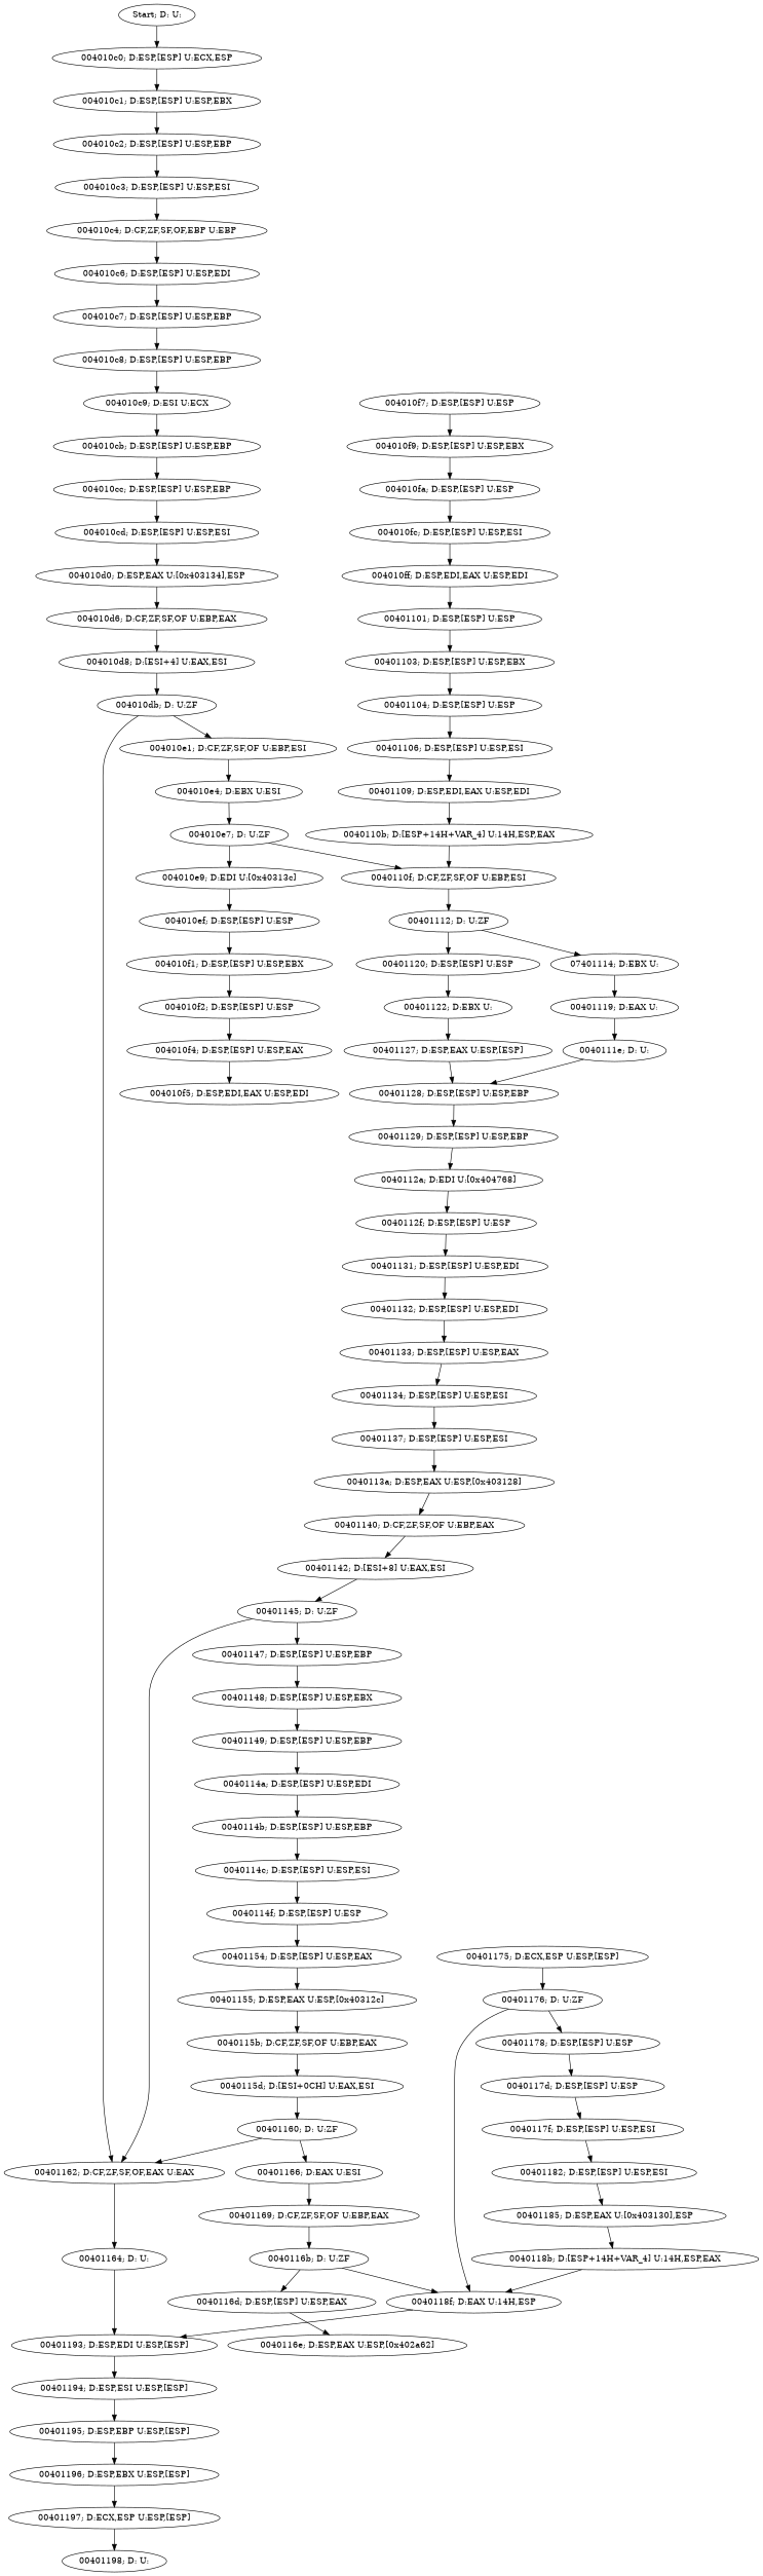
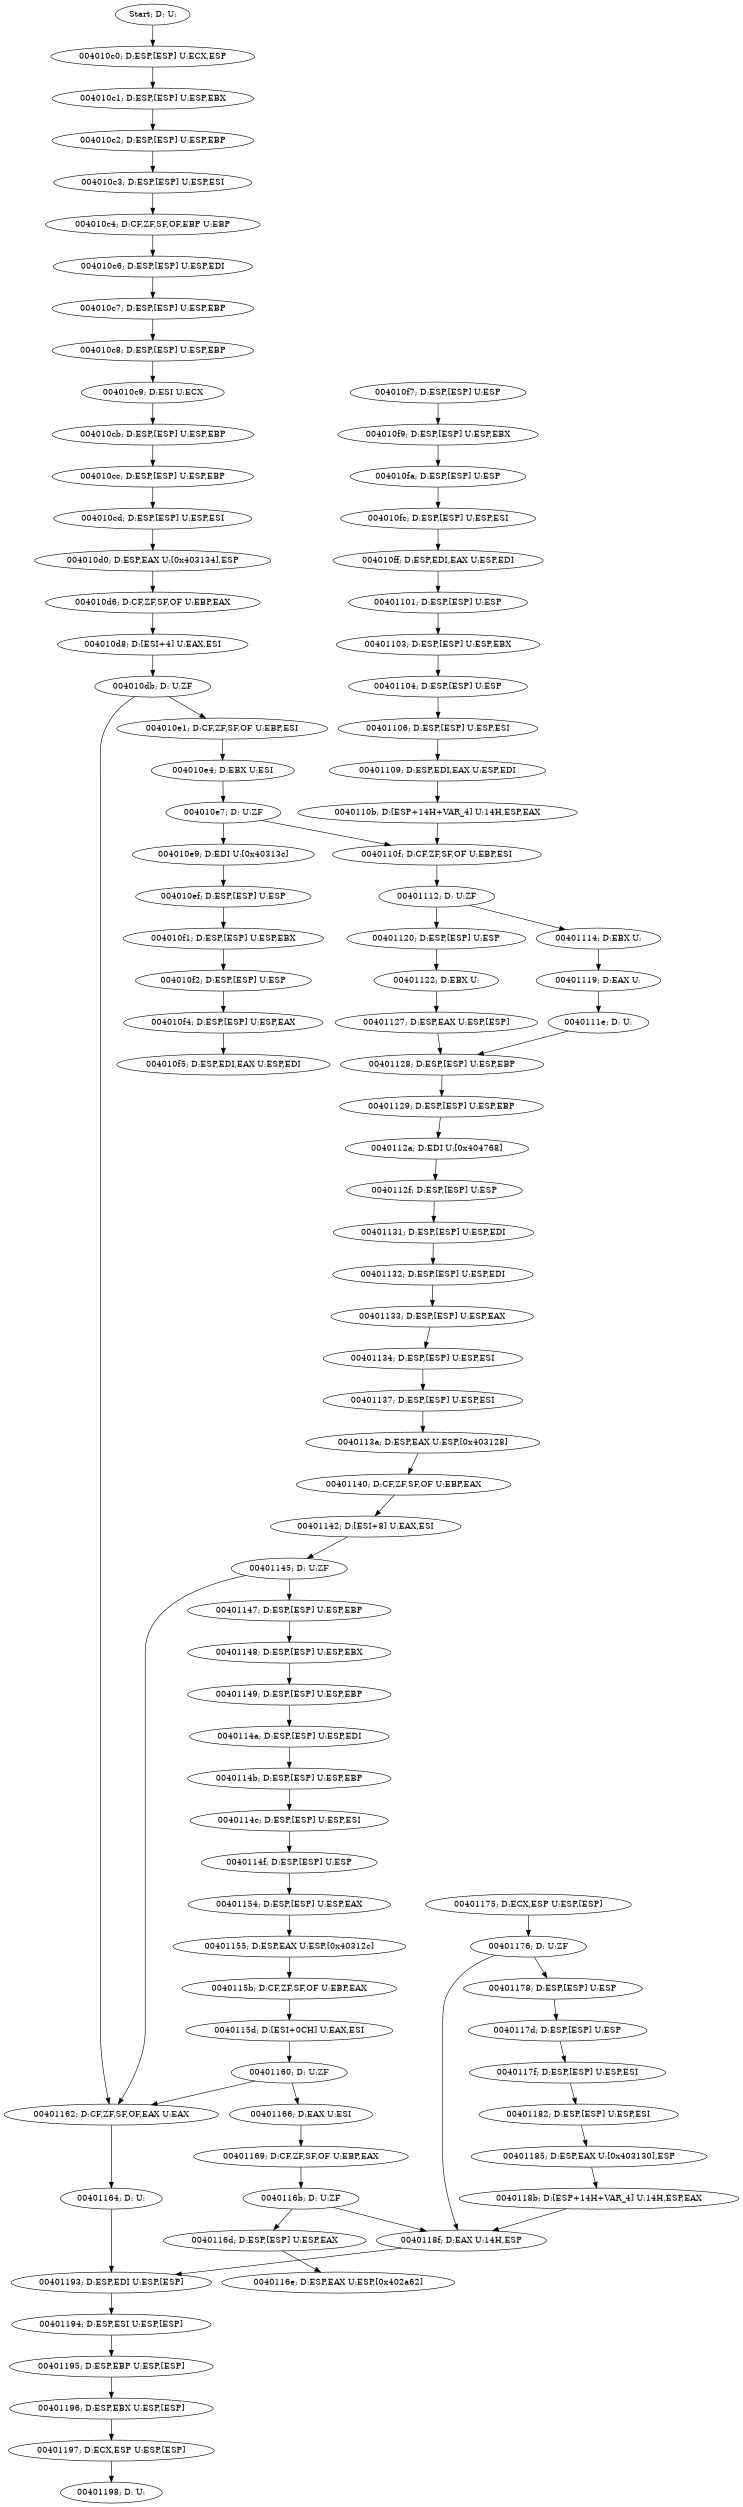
  digraph {
    n1 [label="Start; D: U:"]
    n2 [label="004010c0; D:ESP,[ESP] U:ECX,ESP"]
    n3 [label="004010c1; D:ESP,[ESP] U:ESP,EBX"]
    n4 [label="004010c2; D:ESP,[ESP] U:ESP,EBP"]
    n5 [label="004010c3; D:ESP,[ESP] U:ESP,ESI"]
    n6 [label="004010c4; D:CF,ZF,SF,OF,EBP U:EBP"]
    n7 [label="004010c6; D:ESP,[ESP] U:ESP,EDI"]
    n8 [label="004010c7; D:ESP,[ESP] U:ESP,EBP"]
    n9 [label="004010c8; D:ESP,[ESP] U:ESP,EBP"]
    n10 [label="004010c9; D:ESI U:ECX"]
    n11 [label="004010cb; D:ESP,[ESP] U:ESP,EBP"]
    n12 [label="004010cc; D:ESP,[ESP] U:ESP,EBP"]
    n13 [label="004010cd; D:ESP,[ESP] U:ESP,ESI"]
    n14 [label="004010d0; D:ESP,EAX U:[0x403134],ESP"]
    n15 [label="004010d6; D:CF,ZF,SF,OF U:EBP,EAX"]
    n16 [label="004010d8; D:[ESI+4] U:EAX,ESI"]
    n17 [label="004010db; D: U:ZF"]
    n18 [label="004010e1; D:CF,ZF,SF,OF U:EBP,ESI"]
    n19 [label="00401162; D:CF,ZF,SF,OF,EAX U:EAX"]
    n20 [label="004010e4; D:EBX U:ESI"]
    n21 [label="00401164; D: U:"]
    n22 [label="004010e7; D: U:ZF"]
    n23 [label="004010e9; D:EDI U:[0x40313c]"]
    n24 [label="0040110f; D:CF,ZF,SF,OF U:EBP,ESI"]
    n25 [label="004010ef; D:ESP,[ESP] U:ESP"]
    n26 [label="00401112; D: U:ZF"]
    n27 [label="004010f1; D:ESP,[ESP] U:ESP,EBX"]
    n28 [label="004010f2; D:ESP,[ESP] U:ESP"]
    n29 [label="004010f4; D:ESP,[ESP] U:ESP,EAX"]
    n30 [label="004010f5; D:ESP,EDI,EAX U:ESP,EDI"]
    n31 [label="004010f7; D:ESP,[ESP] U:ESP"]
    n32 [label="004010f9; D:ESP,[ESP] U:ESP,EBX"]
    n33 [label="004010fa; D:ESP,[ESP] U:ESP"]
    n34 [label="004010fc; D:ESP,[ESP] U:ESP,ESI"]
    n35 [label="004010ff; D:ESP,EDI,EAX U:ESP,EDI"]
    n36 [label="00401101; D:ESP,[ESP] U:ESP"]
    n37 [label="00401103; D:ESP,[ESP] U:ESP,EBX"]
    n38 [label="00401104; D:ESP,[ESP] U:ESP"]
    n39 [label="00401106; D:ESP,[ESP] U:ESP,ESI"]
    n40 [label="00401109; D:ESP,EDI,EAX U:ESP,EDI"]
    n41 [label="0040110b; D:[ESP+14H+VAR_4] U:14H,ESP,EAX"]
-   n42 [label="07401114; D:EBX U:"]
+   n42 [label="00401114; D:EBX U:"]
    n43 [label="00401120; D:ESP,[ESP] U:ESP"]
    n44 [label="00401119; D:EAX U:"]
    n45 [label="00401122; D:EBX U:"]
    n46 [label="0040111e; D: U:"]
    n47 [label="00401128; D:ESP,[ESP] U:ESP,EBP"]
    n48 [label="00401129; D:ESP,[ESP] U:ESP,EBP"]
    n49 [label="00401127; D:ESP,EAX U:ESP,[ESP]"]
    n50 [label="0040112a; D:EDI U:[0x404768]"]
    n51 [label="0040112f; D:ESP,[ESP] U:ESP"]
    n52 [label="00401131; D:ESP,[ESP] U:ESP,EDI"]
    n53 [label="00401132; D:ESP,[ESP] U:ESP,EDI"]
    n54 [label="00401133; D:ESP,[ESP] U:ESP,EAX"]
    n55 [label="00401134; D:ESP,[ESP] U:ESP,ESI"]
    n56 [label="00401137; D:ESP,[ESP] U:ESP,ESI"]
    n57 [label="0040113a; D:ESP,EAX U:ESP,[0x403128]"]
    n58 [label="00401140; D:CF,ZF,SF,OF U:EBP,EAX"]
    n59 [label="00401142; D:[ESI+8] U:EAX,ESI"]
    n60 [label="00401145; D: U:ZF"]
    n61 [label="00401147; D:ESP,[ESP] U:ESP,EBP"]
    n62 [label="00401148; D:ESP,[ESP] U:ESP,EBX"]
    n63 [label="00401149; D:ESP,[ESP] U:ESP,EBP"]
    n64 [label="0040114a; D:ESP,[ESP] U:ESP,EDI"]
    n65 [label="0040114b; D:ESP,[ESP] U:ESP,EBP"]
    n66 [label="0040114c; D:ESP,[ESP] U:ESP,ESI"]
    n67 [label="0040114f; D:ESP,[ESP] U:ESP"]
    n68 [label="00401154; D:ESP,[ESP] U:ESP,EAX"]
    n69 [label="00401155; D:ESP,EAX U:ESP,[0x40312c]"]
    n70 [label="0040115b; D:CF,ZF,SF,OF U:EBP,EAX"]
    n71 [label="0040115d; D:[ESI+0CH] U:EAX,ESI"]
    n72 [label="00401160; D: U:ZF"]
    n73 [label="00401166; D:EAX U:ESI"]
    n74 [label="00401169; D:CF,ZF,SF,OF U:EBP,EAX"]
    n75 [label="00401193; D:ESP,EDI U:ESP,[ESP]"]
    n76 [label="00401194; D:ESP,ESI U:ESP,[ESP]"]
    n77 [label="0040116b; D: U:ZF"]
    n78 [label="0040116d; D:ESP,[ESP] U:ESP,EAX"]
    n79 [label="0040118f; D:EAX U:14H,ESP"]
    n80 [label="0040116e; D:ESP,EAX U:ESP,[0x402a62]"]
    n81 [label="00401175; D:ECX,ESP U:ESP,[ESP]"]
    n82 [label="00401176; D: U:ZF"]
    n83 [label="00401178; D:ESP,[ESP] U:ESP"]
    n84 [label="0040117d; D:ESP,[ESP] U:ESP"]
    n85 [label="0040117f; D:ESP,[ESP] U:ESP,ESI"]
    n86 [label="00401182; D:ESP,[ESP] U:ESP,ESI"]
    n87 [label="00401185; D:ESP,EAX U:[0x403130],ESP"]
    n88 [label="0040118b; D:[ESP+14H+VAR_4] U:14H,ESP,EAX"]
    n89 [label="00401195; D:ESP,EBP U:ESP,[ESP]"]
    n90 [label="00401196; D:ESP,EBX U:ESP,[ESP]"]
    n91 [label="00401197; D:ECX,ESP U:ESP,[ESP]"]
    n92 [label="00401198; D: U:"]
    n1 -> n2
    n2 -> n3
    n3 -> n4
    n4 -> n5
    n5 -> n6
    n6 -> n7
    n7 -> n8
    n8 -> n9
    n9 -> n10
    n10 -> n11
    n11 -> n12
    n12 -> n13
    n13 -> n14
    n14 -> n15
    n15 -> n16
    n16 -> n17
    n17 -> n18
    n17 -> n19
    n18 -> n20
    n19 -> n21
    n20 -> n22
    n21 -> n75
    n22 -> n23
    n22 -> n24
    n23 -> n25
    n24 -> n26
    n25 -> n27
    n26 -> n42
    n26 -> n43
    n27 -> n28
    n28 -> n29
    n29 -> n30
    n31 -> n32
    n32 -> n33
    n33 -> n34
    n34 -> n35
    n35 -> n36
    n36 -> n37
    n37 -> n38
    n38 -> n39
    n39 -> n40
    n40 -> n41
    n41 -> n24
    n42 -> n44
    n43 -> n45
    n44 -> n46
    n45 -> n49
    n46 -> n47
    n47 -> n48
    n48 -> n50
    n49 -> n47
    n50 -> n51
    n51 -> n52
    n52 -> n53
    n53 -> n54
    n54 -> n55
    n55 -> n56
    n56 -> n57
    n57 -> n58
    n58 -> n59
    n59 -> n60
    n60 -> n19
    n60 -> n61
    n61 -> n62
    n62 -> n63
    n63 -> n64
    n64 -> n65
    n65 -> n66
    n66 -> n67
    n67 -> n68
    n68 -> n69
    n69 -> n70
    n70 -> n71
    n71 -> n72
    n72 -> n19
    n72 -> n73
    n73 -> n74
    n74 -> n77
    n75 -> n76
    n76 -> n89
    n77 -> n78
    n77 -> n79
    n78 -> n80
    n79 -> n75
    n81 -> n82
    n82 -> n79
    n82 -> n83
    n83 -> n84
    n84 -> n85
    n85 -> n86
    n86 -> n87
    n87 -> n88
    n88 -> n79
    n89 -> n90
    n90 -> n91
    n91 -> n92
  }
